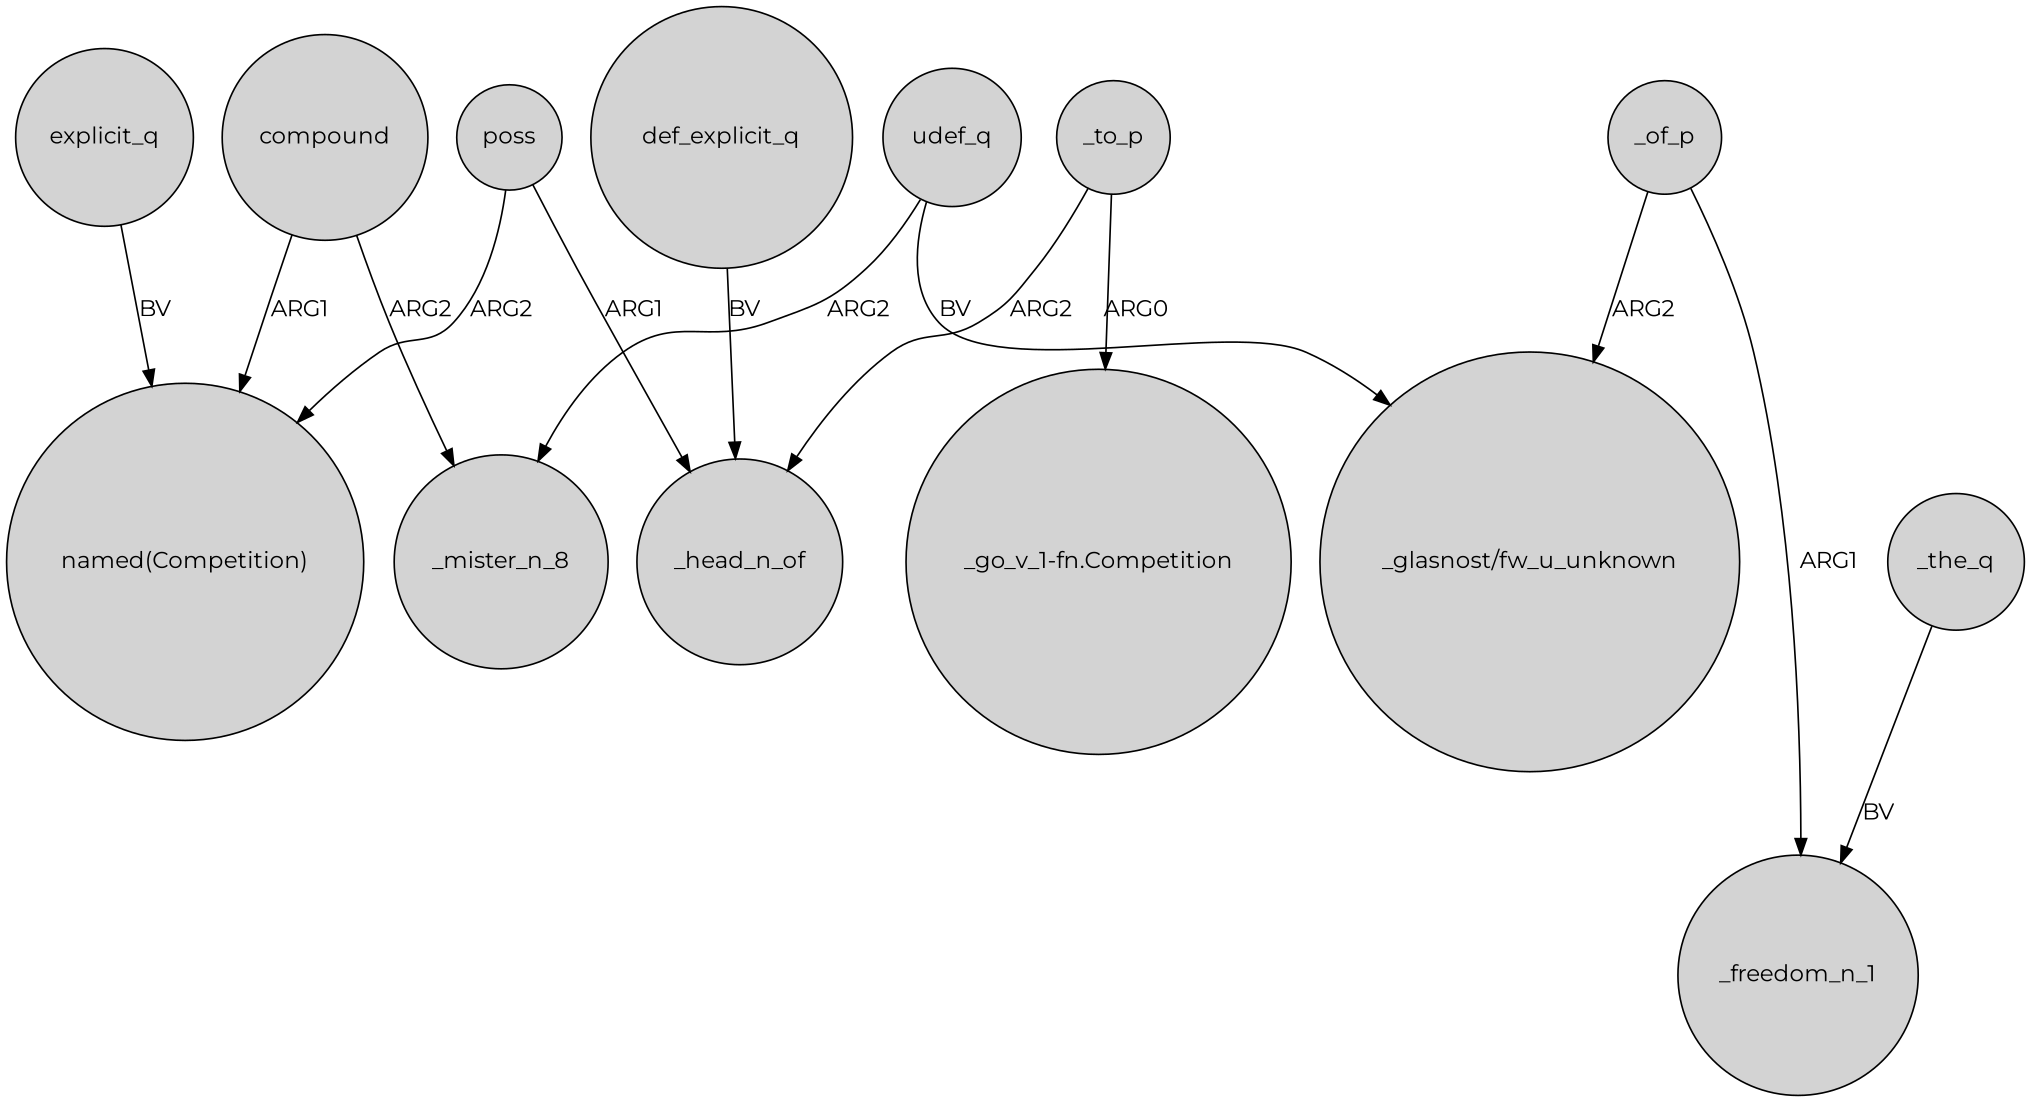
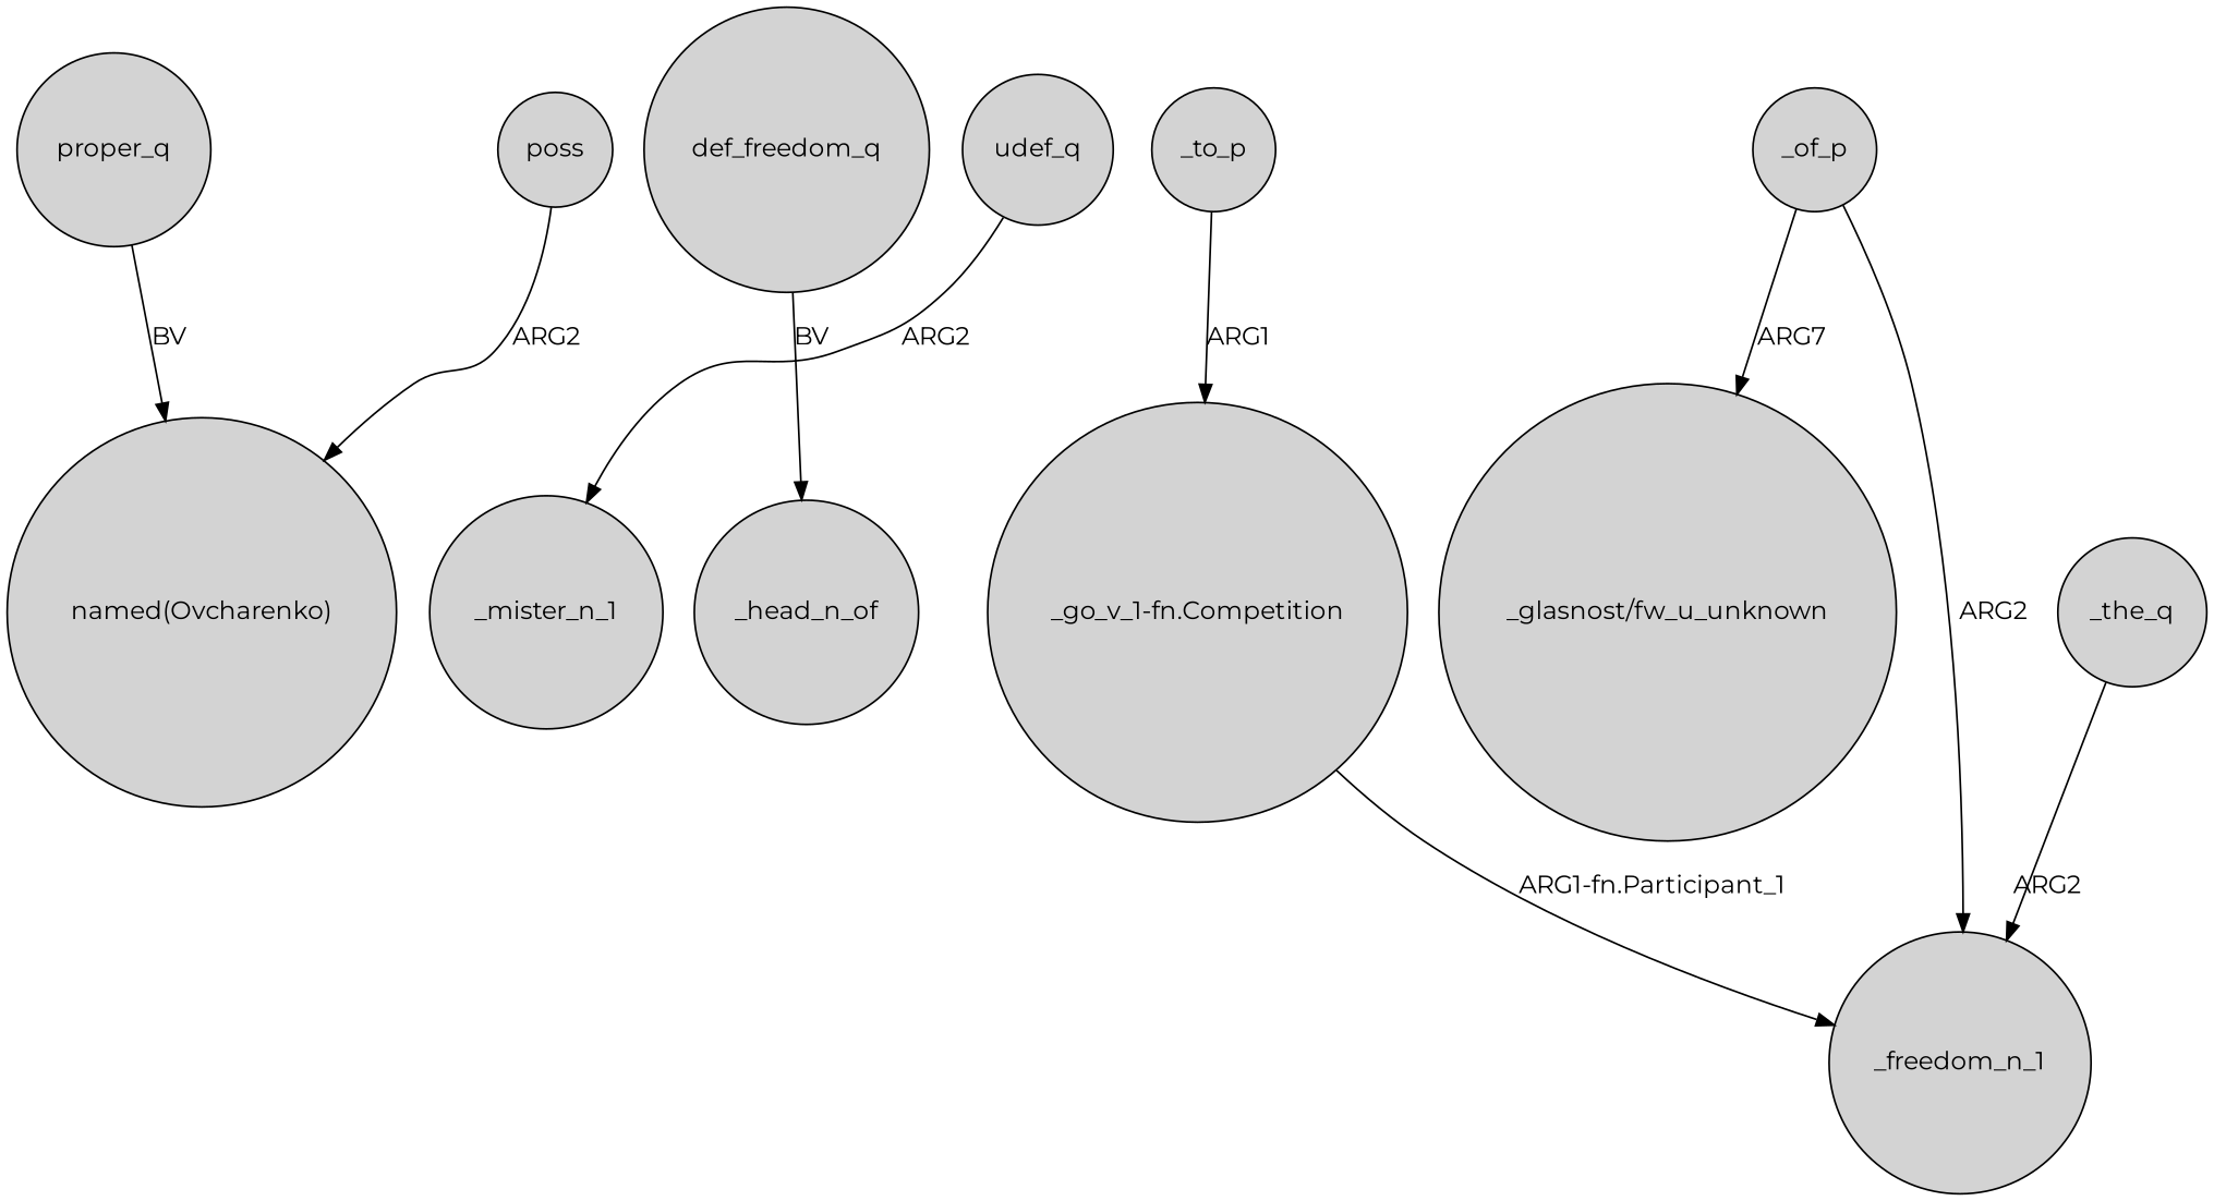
  digraph {
    fontname=Montserrat
    node [fontname=Montserrat shape=circle style=filled]
    edge [fontname=Montserrat]
-   compound
-   "named(Ovcharenko)" [label="named(Competition)"]
-   _mister_n_1 [label=_mister_n_8]
+   "named(Ovcharenko)"
+   _mister_n_1
    _to_p
    _head_n_of
    "_go_v_1-fn.Competition"
    _freedom_n_1
-   proper_q [label=explicit_q]
-   def_explicit_q
+   proper_q
+   def_explicit_q [label=def_freedom_q]
    poss
    _of_p
    "_glasnost/fw_u_unknown"
    udef_q
    _the_q
-   compound -> "named(Ovcharenko)" [label=ARG1]
-   compound -> _mister_n_1 [label=ARG2]
-   _to_p -> _head_n_of [label=ARG2]
-   _to_p -> "_go_v_1-fn.Competition" [label=ARG0]
+   _to_p -> "_go_v_1-fn.Competition" [label=ARG1]
+   "_go_v_1-fn.Competition" -> _freedom_n_1 [label="ARG1-fn.Participant_1"]
    proper_q -> "named(Ovcharenko)" [label=BV]
    def_explicit_q -> _head_n_of [label=BV]
    poss -> "named(Ovcharenko)" [label=ARG2]
-   poss -> _head_n_of [label=ARG1]
-   _of_p -> _freedom_n_1 [label=ARG1]
-   _of_p -> "_glasnost/fw_u_unknown" [label=ARG2]
+   _of_p -> _freedom_n_1 [label=ARG2]
+   _of_p -> "_glasnost/fw_u_unknown" [label=ARG7]
    udef_q -> _mister_n_1 [label=ARG2]
-   udef_q -> "_glasnost/fw_u_unknown" [label=BV]
-   _the_q -> _freedom_n_1 [label=BV]
+   _the_q -> _freedom_n_1 [label=ARG2]
  }
